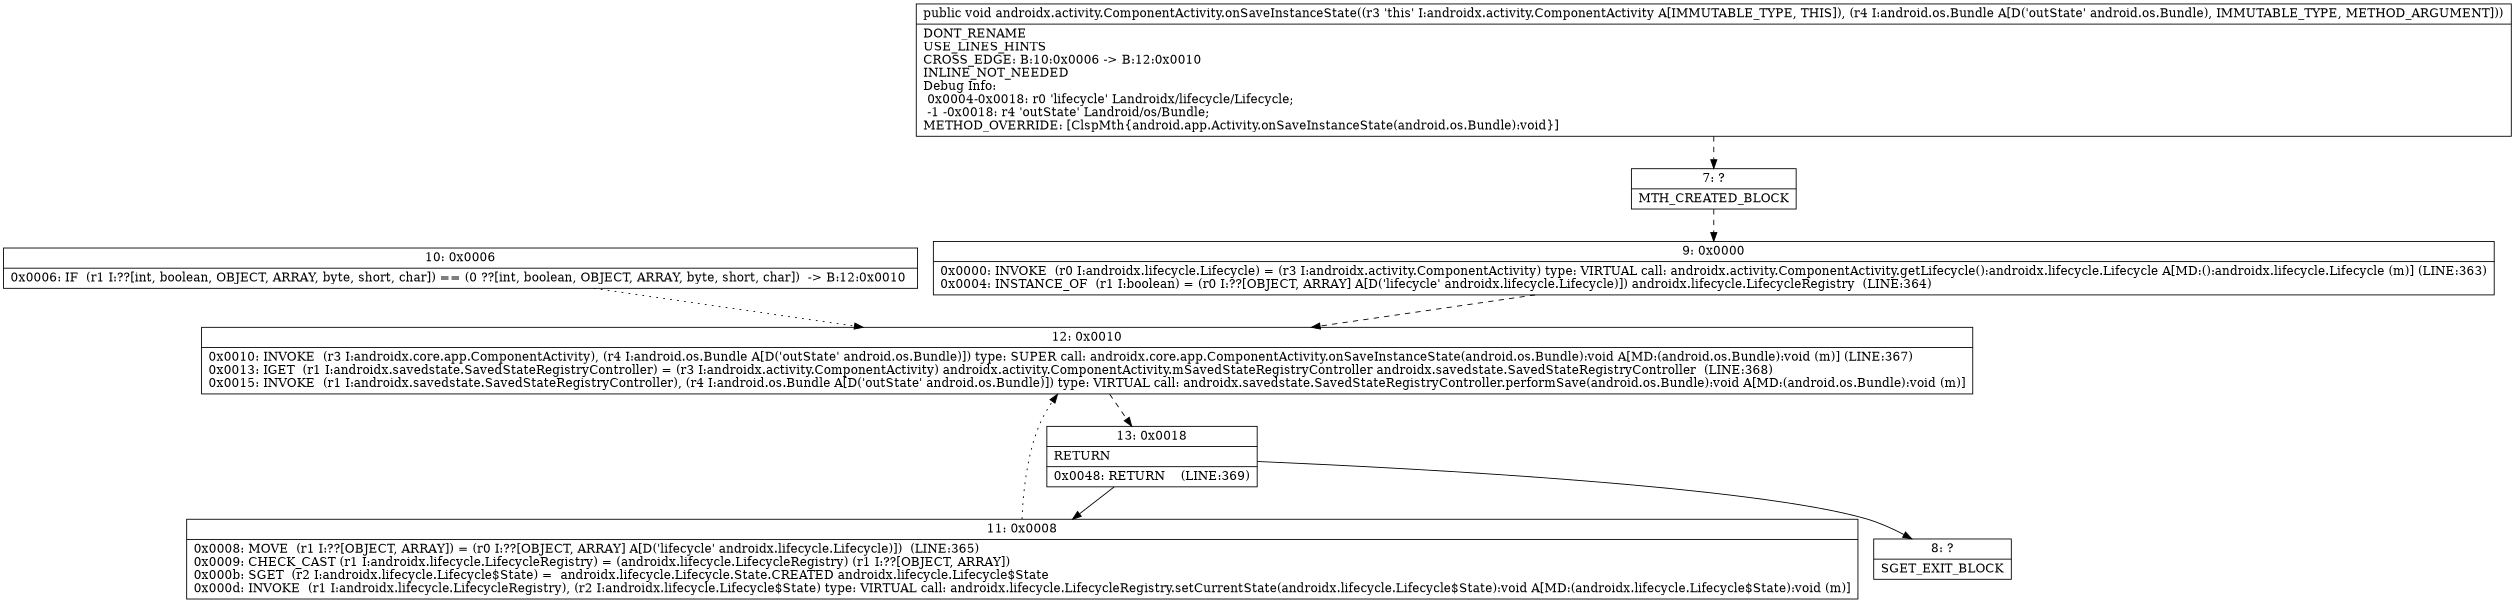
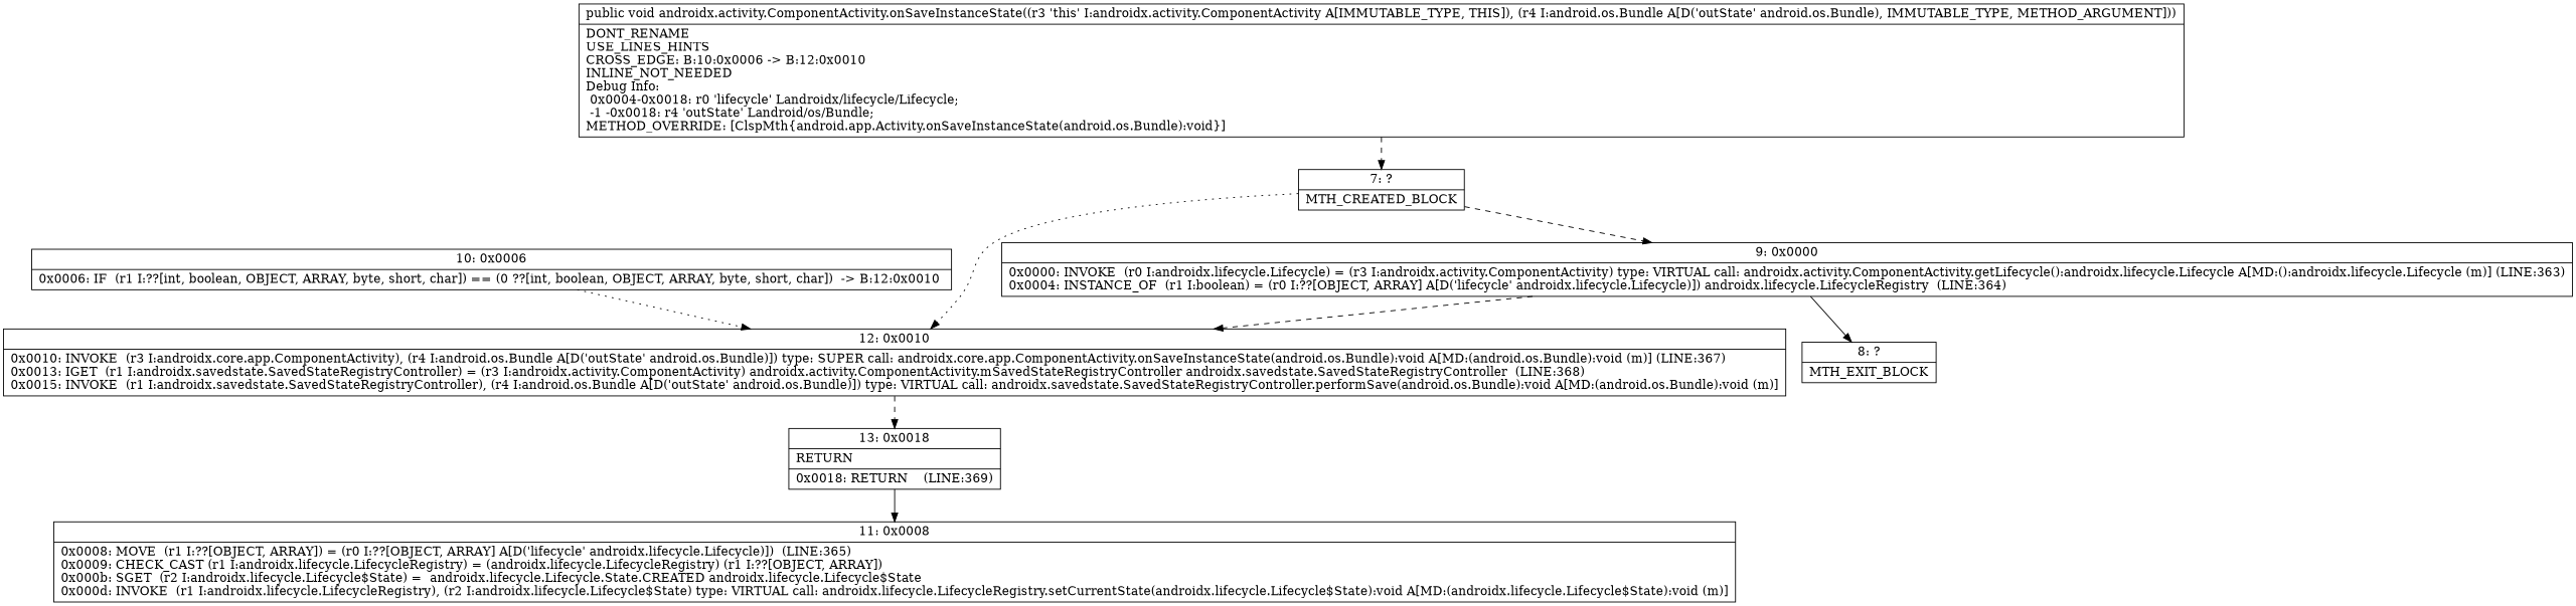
  digraph {
    node [shape=record]
    edge [style=dashed]
    n1 [label="{7\:\ ?|MTH_CREATED_BLOCK\l}"]
    n2 [label="{9\:\ 0x0000|0x0000: INVOKE  (r0 I:androidx.lifecycle.Lifecycle) = (r3 I:androidx.activity.ComponentActivity) type: VIRTUAL call: androidx.activity.ComponentActivity.getLifecycle():androidx.lifecycle.Lifecycle A[MD:():androidx.lifecycle.Lifecycle (m)] (LINE:363)\l0x0004: INSTANCE_OF  (r1 I:boolean) = (r0 I:??[OBJECT, ARRAY] A[D('lifecycle' androidx.lifecycle.Lifecycle)]) androidx.lifecycle.LifecycleRegistry  (LINE:364)\l}"]
    n3 [label="{12\:\ 0x0010|0x0010: INVOKE  (r3 I:androidx.core.app.ComponentActivity), (r4 I:android.os.Bundle A[D('outState' android.os.Bundle)]) type: SUPER call: androidx.core.app.ComponentActivity.onSaveInstanceState(android.os.Bundle):void A[MD:(android.os.Bundle):void (m)] (LINE:367)\l0x0013: IGET  (r1 I:androidx.savedstate.SavedStateRegistryController) = (r3 I:androidx.activity.ComponentActivity) androidx.activity.ComponentActivity.mSavedStateRegistryController androidx.savedstate.SavedStateRegistryController  (LINE:368)\l0x0015: INVOKE  (r1 I:androidx.savedstate.SavedStateRegistryController), (r4 I:android.os.Bundle A[D('outState' android.os.Bundle)]) type: VIRTUAL call: androidx.savedstate.SavedStateRegistryController.performSave(android.os.Bundle):void A[MD:(android.os.Bundle):void (m)]\l}"]
    n4 [label="{10\:\ 0x0006|0x0006: IF  (r1 I:??[int, boolean, OBJECT, ARRAY, byte, short, char]) == (0 ??[int, boolean, OBJECT, ARRAY, byte, short, char])  \-\> B:12:0x0010 \l}"]
    n5 [label="{11\:\ 0x0008|0x0008: MOVE  (r1 I:??[OBJECT, ARRAY]) = (r0 I:??[OBJECT, ARRAY] A[D('lifecycle' androidx.lifecycle.Lifecycle)])  (LINE:365)\l0x0009: CHECK_CAST (r1 I:androidx.lifecycle.LifecycleRegistry) = (androidx.lifecycle.LifecycleRegistry) (r1 I:??[OBJECT, ARRAY]) \l0x000b: SGET  (r2 I:androidx.lifecycle.Lifecycle$State) =  androidx.lifecycle.Lifecycle.State.CREATED androidx.lifecycle.Lifecycle$State \l0x000d: INVOKE  (r1 I:androidx.lifecycle.LifecycleRegistry), (r2 I:androidx.lifecycle.Lifecycle$State) type: VIRTUAL call: androidx.lifecycle.LifecycleRegistry.setCurrentState(androidx.lifecycle.Lifecycle$State):void A[MD:(androidx.lifecycle.Lifecycle$State):void (m)]\l}"]
-   n6 [label="{13\:\ 0x0018|RETURN\l|0x0048: RETURN    (LINE:369)\l}"]
-   n7 [label="{8\:\ ?|SGET_EXIT_BLOCK\l}"]
+   n6 [label="{13\:\ 0x0018|RETURN\l|0x0018: RETURN    (LINE:369)\l}"]
+   n7 [label="{8\:\ ?|MTH_EXIT_BLOCK\l}"]
    n8 [label="{public void androidx.activity.ComponentActivity.onSaveInstanceState((r3 'this' I:androidx.activity.ComponentActivity A[IMMUTABLE_TYPE, THIS]), (r4 I:android.os.Bundle A[D('outState' android.os.Bundle), IMMUTABLE_TYPE, METHOD_ARGUMENT]))  | DONT_RENAME\lUSE_LINES_HINTS\lCROSS_EDGE: B:10:0x0006 \-\> B:12:0x0010\lINLINE_NOT_NEEDED\lDebug Info:\l  0x0004\-0x0018: r0 'lifecycle' Landroidx\/lifecycle\/Lifecycle;\l  \-1 \-0x0018: r4 'outState' Landroid\/os\/Bundle;\lMETHOD_OVERRIDE: [ClspMth\{android.app.Activity.onSaveInstanceState(android.os.Bundle):void\}]\l}"]
    n1 -> n2
    n2 -> n3
    n3 -> n6
    n4 -> n3 [style=dotted]
-   n5 -> n3 [style=dotted]
+   n1 -> n3 [style=dotted]
    n6 -> n5 [style=solid]
-   n6 -> n7 [style=solid]
+   n2 -> n7 [style=solid]
    n8 -> n1
  }
